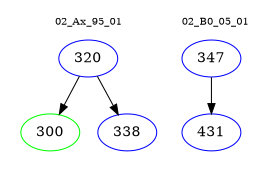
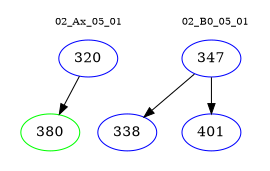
  digraph {
    node [color=blue]
    edge [color=black]
    n1 [label=320]
-   n2 [color=green label=300]
+   n2 [color=green label=380]
    n3 [label=338]
    n4 [label=347]
-   n5 [label=431]
+   n5 [label=401]
    subgraph cluster_1 {
      color=white
      fontsize=10
-     label="02_Ax_95_01"
+     label="02_Ax_05_01"
      n1
      n2
      n3
    }
    subgraph cluster_2 {
      color=white
      fontsize=10
      label="02_B0_05_01"
      n4
      n5
    }
    n1 -> n2
-   n1 -> n3
+   n4 -> n3
    n4 -> n5
  }
